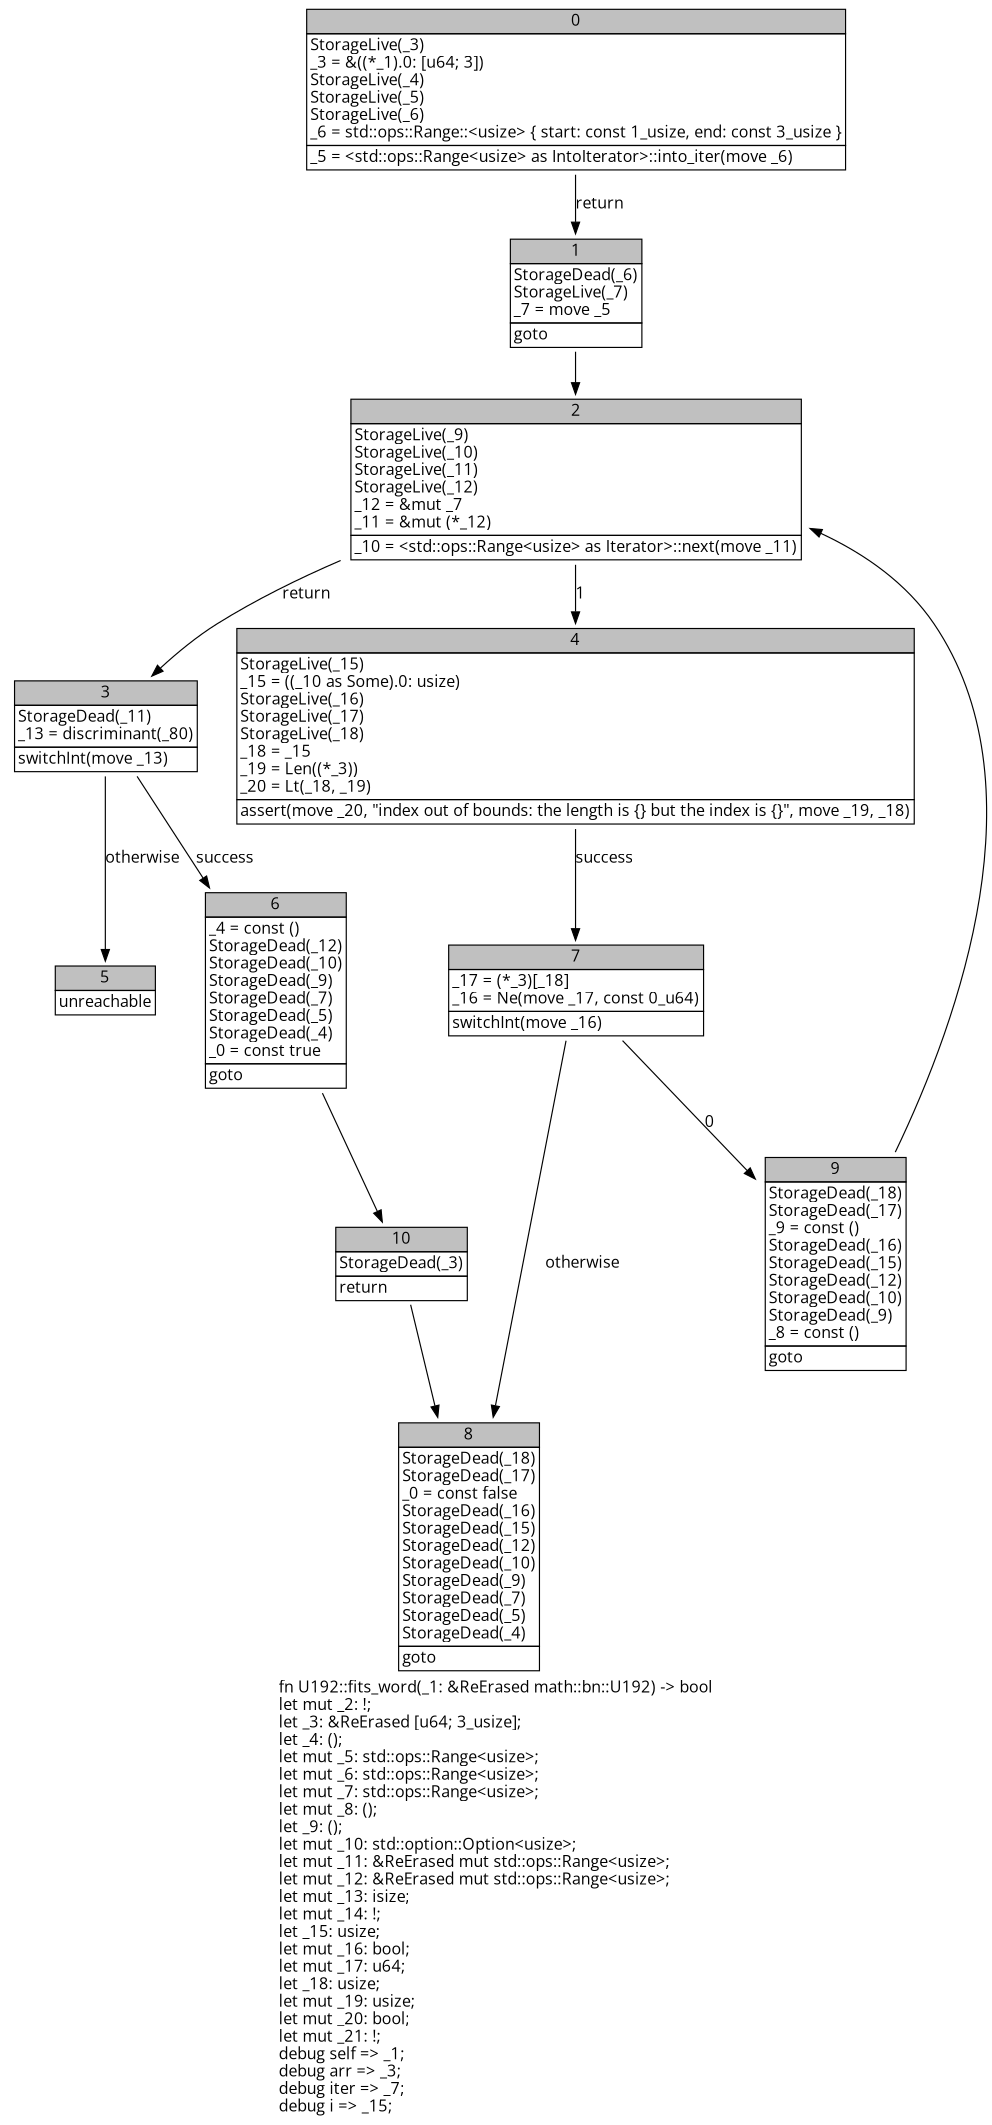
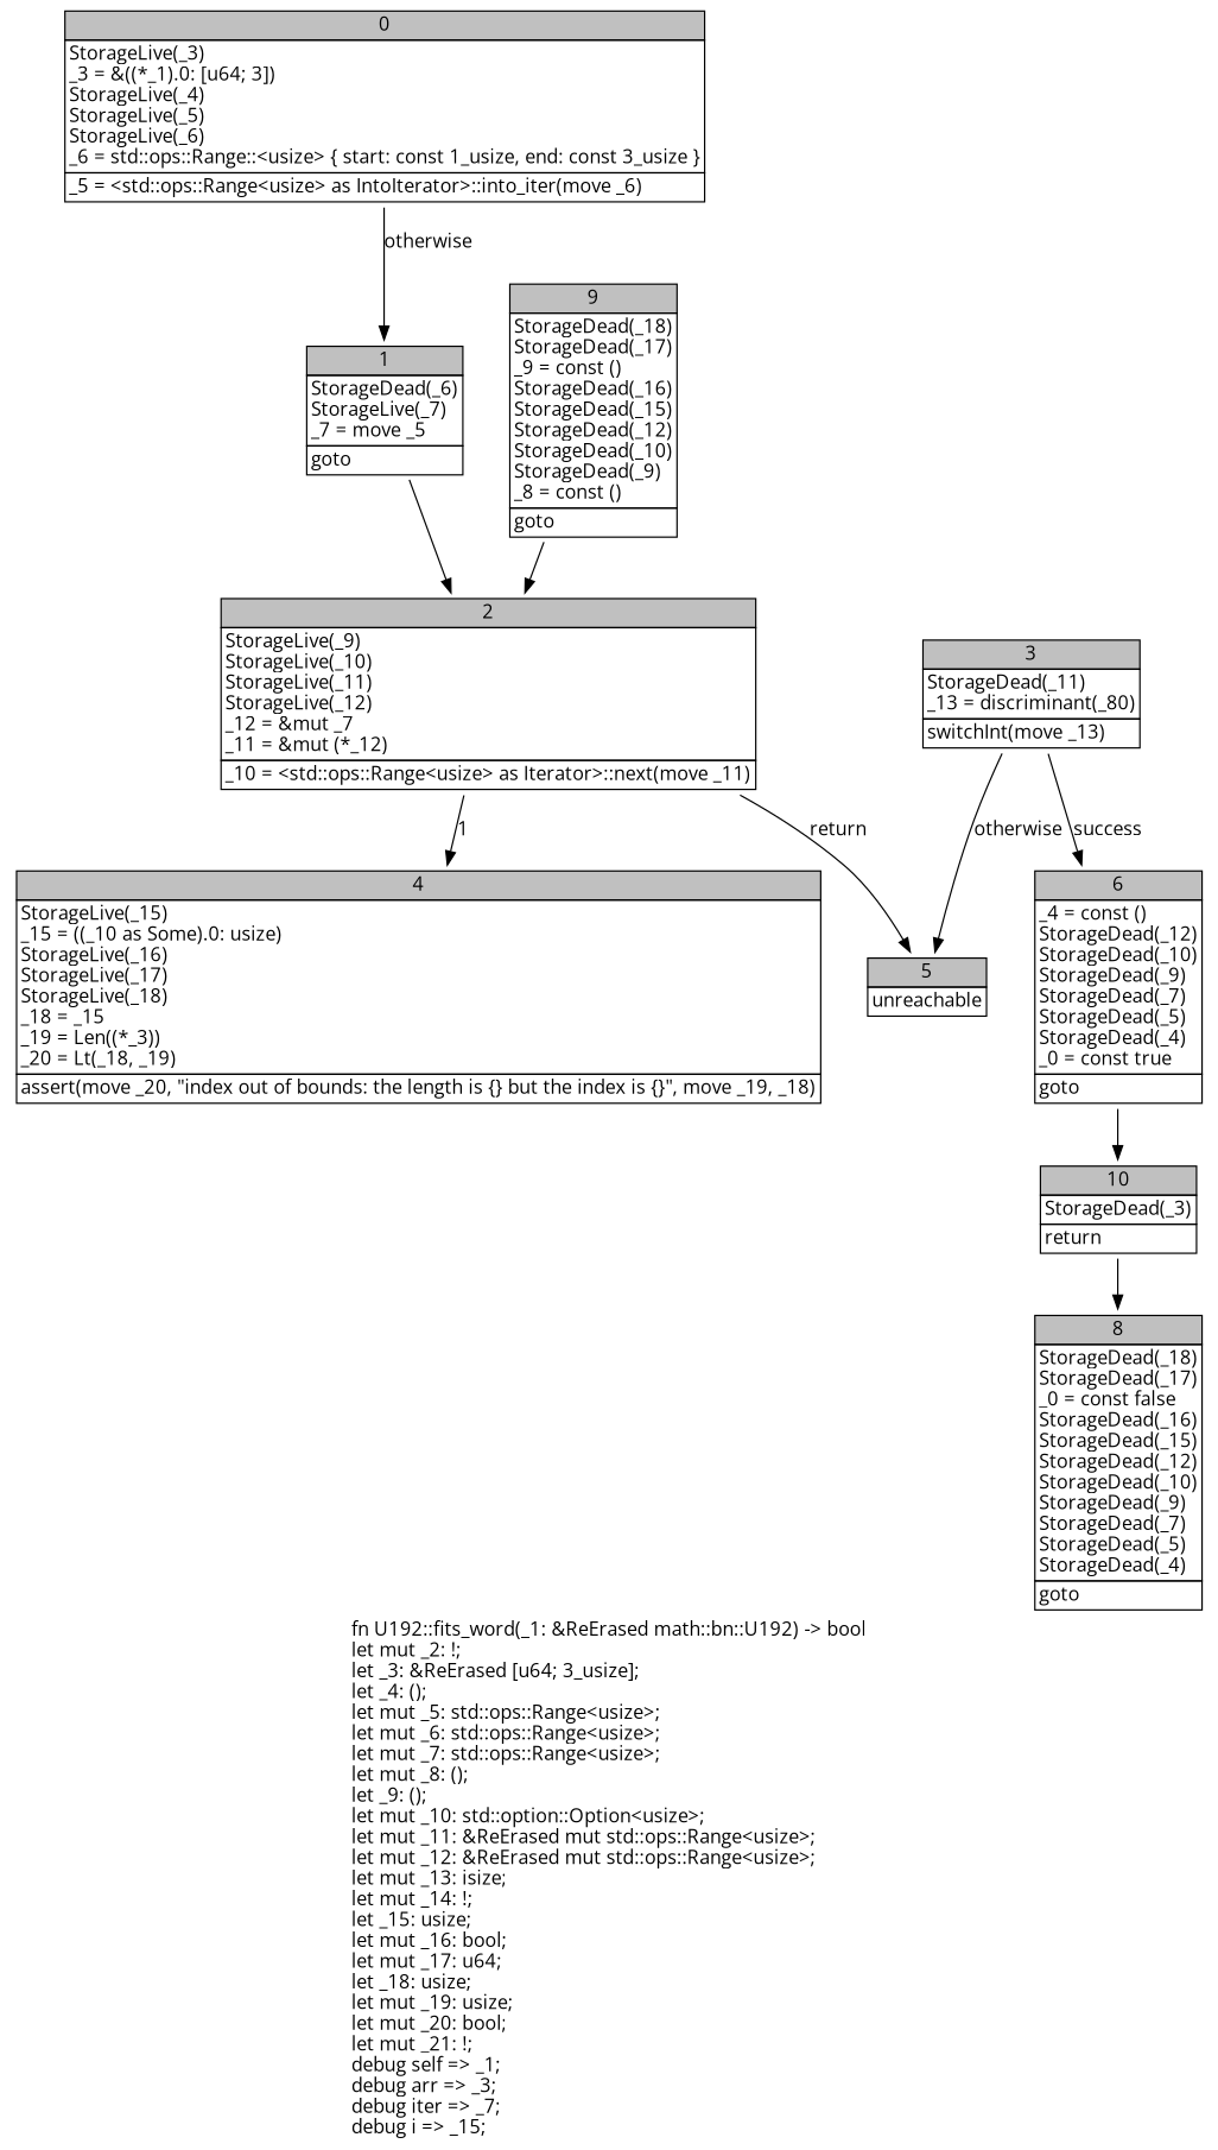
  digraph {
    fontname="Open Sans"
    label=<fn U192::fits_word(_1: &amp;ReErased math::bn::U192) -&gt; bool<br align="left"/>let mut _2: !;<br align="left"/>let _3: &amp;ReErased [u64; 3_usize];<br align="left"/>let _4: ();<br align="left"/>let mut _5: std::ops::Range&lt;usize&gt;;<br align="left"/>let mut _6: std::ops::Range&lt;usize&gt;;<br align="left"/>let mut _7: std::ops::Range&lt;usize&gt;;<br align="left"/>let mut _8: ();<br align="left"/>let _9: ();<br align="left"/>let mut _10: std::option::Option&lt;usize&gt;;<br align="left"/>let mut _11: &amp;ReErased mut std::ops::Range&lt;usize&gt;;<br align="left"/>let mut _12: &amp;ReErased mut std::ops::Range&lt;usize&gt;;<br align="left"/>let mut _13: isize;<br align="left"/>let mut _14: !;<br align="left"/>let _15: usize;<br align="left"/>let mut _16: bool;<br align="left"/>let mut _17: u64;<br align="left"/>let _18: usize;<br align="left"/>let mut _19: usize;<br align="left"/>let mut _20: bool;<br align="left"/>let mut _21: !;<br align="left"/>debug self =&gt; _1;<br align="left"/>debug arr =&gt; _3;<br align="left"/>debug iter =&gt; _7;<br align="left"/>debug i =&gt; _15;<br align="left"/>>
    node [fontname="Open Sans" shape=none]
    edge [fontname="Open Sans"]
    n1 [label=<<table border="0" cellborder="1" cellspacing="0"><tr><td bgcolor="gray" align="center" colspan="1">0</td></tr><tr><td align="left" balign="left">StorageLive(_3)<br/>_3 = &amp;((*_1).0: [u64; 3])<br/>StorageLive(_4)<br/>StorageLive(_5)<br/>StorageLive(_6)<br/>_6 = std::ops::Range::&lt;usize&gt; { start: const 1_usize, end: const 3_usize }<br/></td></tr><tr><td align="left">_5 = &lt;std::ops::Range&lt;usize&gt; as IntoIterator&gt;::into_iter(move _6)</td></tr></table>>]
    n2 [label=<<table border="0" cellborder="1" cellspacing="0"><tr><td bgcolor="gray" align="center" colspan="1">1</td></tr><tr><td align="left" balign="left">StorageDead(_6)<br/>StorageLive(_7)<br/>_7 = move _5<br/></td></tr><tr><td align="left">goto</td></tr></table>>]
    n3 [label=<<table border="0" cellborder="1" cellspacing="0"><tr><td bgcolor="gray" align="center" colspan="1">2</td></tr><tr><td align="left" balign="left">StorageLive(_9)<br/>StorageLive(_10)<br/>StorageLive(_11)<br/>StorageLive(_12)<br/>_12 = &amp;mut _7<br/>_11 = &amp;mut (*_12)<br/></td></tr><tr><td align="left">_10 = &lt;std::ops::Range&lt;usize&gt; as Iterator&gt;::next(move _11)</td></tr></table>>]
    n4 [label=<<table border="0" cellborder="1" cellspacing="0"><tr><td bgcolor="gray" align="center" colspan="1">3</td></tr><tr><td align="left" balign="left">StorageDead(_11)<br/>_13 = discriminant(_80)<br/></td></tr><tr><td align="left">switchInt(move _13)</td></tr></table>>]
    n5 [label=<<table border="0" cellborder="1" cellspacing="0"><tr><td bgcolor="gray" align="center" colspan="1">4</td></tr><tr><td align="left" balign="left">StorageLive(_15)<br/>_15 = ((_10 as Some).0: usize)<br/>StorageLive(_16)<br/>StorageLive(_17)<br/>StorageLive(_18)<br/>_18 = _15<br/>_19 = Len((*_3))<br/>_20 = Lt(_18, _19)<br/></td></tr><tr><td align="left">assert(move _20, &quot;index out of bounds: the length is {} but the index is {}&quot;, move _19, _18)</td></tr></table>>]
    n6 [label=<<table border="0" cellborder="1" cellspacing="0"><tr><td bgcolor="gray" align="center" colspan="1">5</td></tr><tr><td align="left">unreachable</td></tr></table>>]
    n7 [label=<<table border="0" cellborder="1" cellspacing="0"><tr><td bgcolor="gray" align="center" colspan="1">6</td></tr><tr><td align="left" balign="left">_4 = const ()<br/>StorageDead(_12)<br/>StorageDead(_10)<br/>StorageDead(_9)<br/>StorageDead(_7)<br/>StorageDead(_5)<br/>StorageDead(_4)<br/>_0 = const true<br/></td></tr><tr><td align="left">goto</td></tr></table>>]
-   n8 [label=<<table border="0" cellborder="1" cellspacing="0"><tr><td bgcolor="gray" align="center" colspan="1">7</td></tr><tr><td align="left" balign="left">_17 = (*_3)[_18]<br/>_16 = Ne(move _17, const 0_u64)<br/></td></tr><tr><td align="left">switchInt(move _16)</td></tr></table>>]
    n9 [label=<<table border="0" cellborder="1" cellspacing="0"><tr><td bgcolor="gray" align="center" colspan="1">10</td></tr><tr><td align="left" balign="left">StorageDead(_3)<br/></td></tr><tr><td align="left">return</td></tr></table>>]
    n10 [label=<<table border="0" cellborder="1" cellspacing="0"><tr><td bgcolor="gray" align="center" colspan="1">8</td></tr><tr><td align="left" balign="left">StorageDead(_18)<br/>StorageDead(_17)<br/>_0 = const false<br/>StorageDead(_16)<br/>StorageDead(_15)<br/>StorageDead(_12)<br/>StorageDead(_10)<br/>StorageDead(_9)<br/>StorageDead(_7)<br/>StorageDead(_5)<br/>StorageDead(_4)<br/></td></tr><tr><td align="left">goto</td></tr></table>>]
    n11 [label=<<table border="0" cellborder="1" cellspacing="0"><tr><td bgcolor="gray" align="center" colspan="1">9</td></tr><tr><td align="left" balign="left">StorageDead(_18)<br/>StorageDead(_17)<br/>_9 = const ()<br/>StorageDead(_16)<br/>StorageDead(_15)<br/>StorageDead(_12)<br/>StorageDead(_10)<br/>StorageDead(_9)<br/>_8 = const ()<br/></td></tr><tr><td align="left">goto</td></tr></table>>]
-   n1 -> n2 [label=return]
+   n1 -> n2 [label=otherwise]
    n2 -> n3
-   n3 -> n4 [label=return]
+   n3 -> n6 [label=return]
    n3 -> n5 [label=1]
    n4 -> n6 [label=otherwise]
    n4 -> n7 [label=success]
-   n5 -> n8 [label=success]
    n7 -> n9
-   n8 -> n10 [label=otherwise]
-   n8 -> n11 [label=0]
    n9 -> n10
    n11 -> n3
  }
